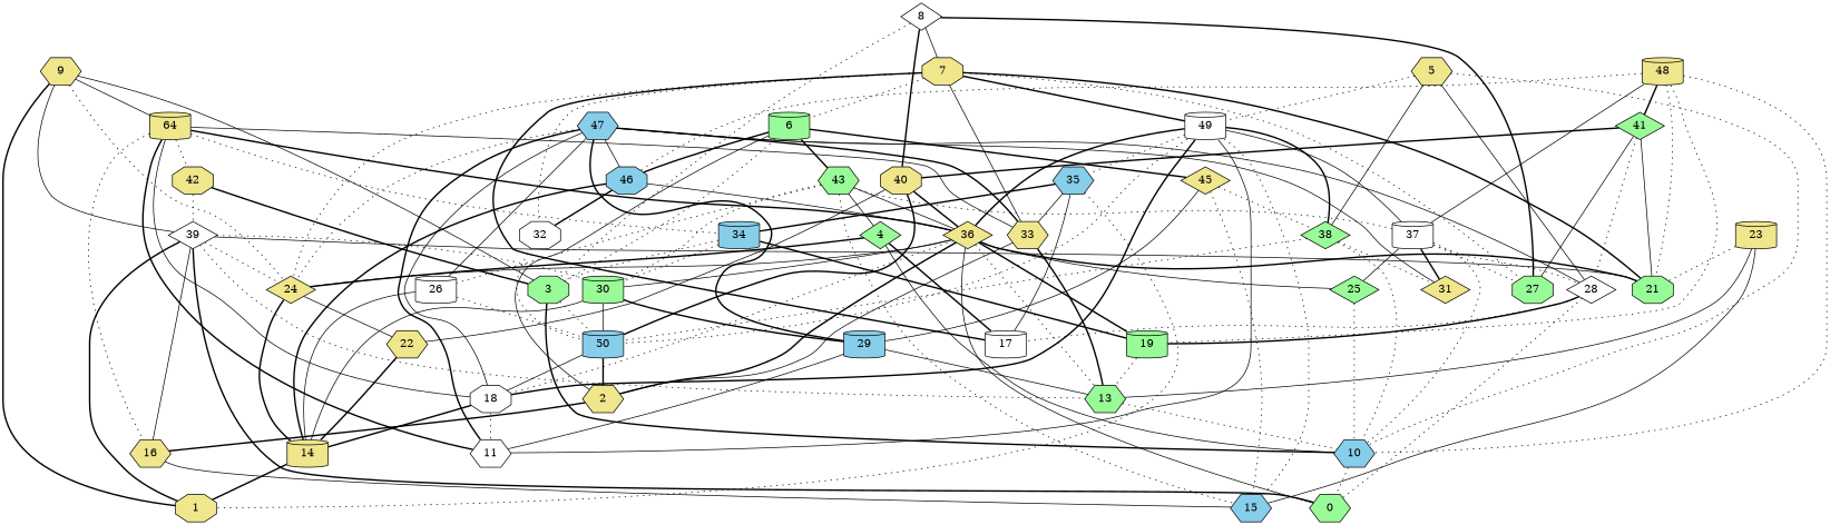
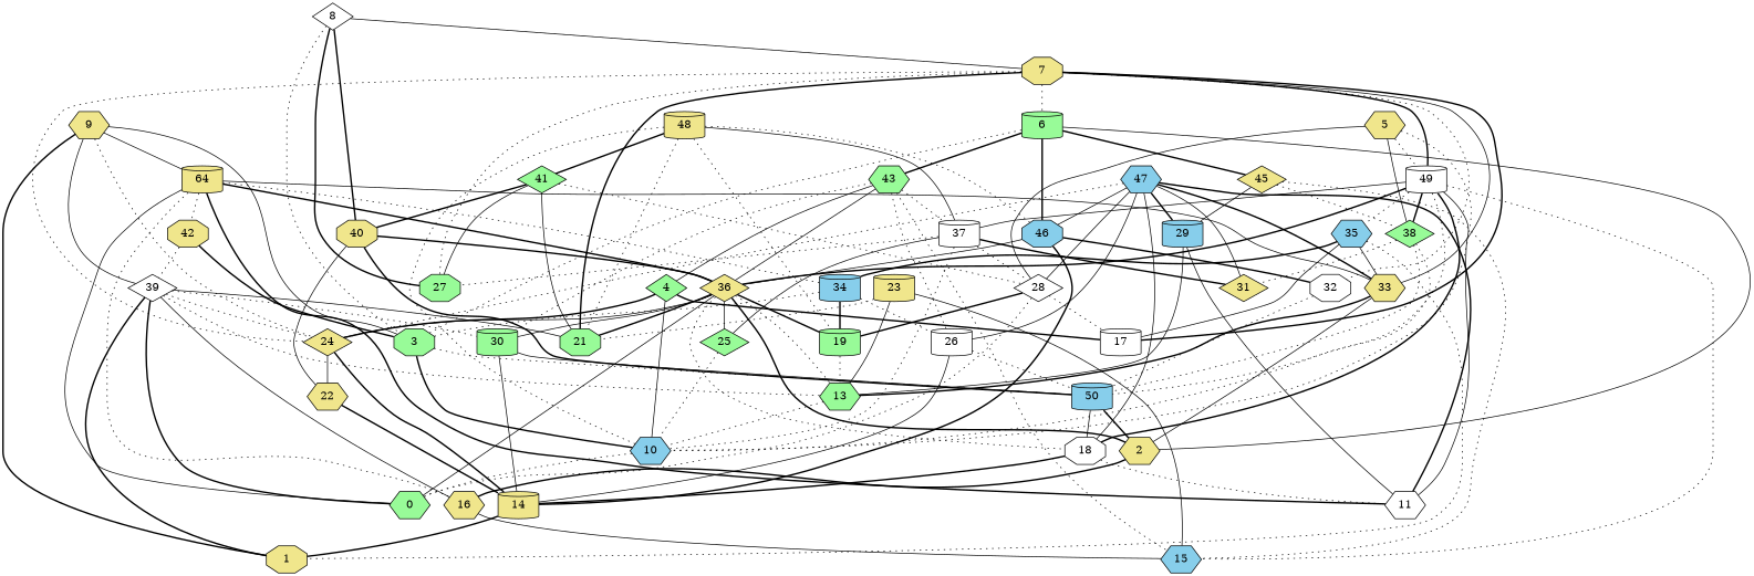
  digraph {
    node [fillcolor=khaki shape=hexagon style=filled]
    edge [color=black dir=none style=dotted]
    13 [fillcolor=palegreen]
    10 [fillcolor=skyblue]
    0 [fillcolor=palegreen]
    29 [fillcolor=skyblue shape=cylinder]
    11 [fillcolor=white]
    9
    24 [shape=diamond]
    1 [shape=octagon]
    3 [fillcolor=palegreen shape=octagon]
    n10 [label=64 shape=cylinder]
    39 [fillcolor=white shape=diamond]
    14 [shape=cylinder]
    22
    n14 [fillcolor=skyblue label=50 shape=cylinder]
    42 [shape=octagon]
    36 [shape=diamond]
    33
    34 [fillcolor=skyblue shape=cylinder]
    16
    30 [fillcolor=palegreen shape=cylinder]
    21 [fillcolor=palegreen shape=octagon]
    18 [fillcolor=white shape=octagon]
    8 [fillcolor=white shape=diamond]
    40 [shape=octagon]
    27 [fillcolor=palegreen shape=octagon]
    7 [shape=octagon]
    49 [fillcolor=white shape=cylinder]
    17 [fillcolor=white shape=cylinder]
    6 [fillcolor=palegreen shape=cylinder]
    32 [fillcolor=white shape=octagon]
    15 [fillcolor=skyblue]
    37 [fillcolor=white shape=cylinder]
    35 [fillcolor=skyblue]
    38 [fillcolor=palegreen shape=diamond]
    25 [fillcolor=palegreen shape=diamond]
    2
    19 [fillcolor=palegreen shape=cylinder]
    28 [fillcolor=white shape=diamond]
    31 [shape=diamond]
    5
    26 [fillcolor=white shape=cylinder]
    47 [fillcolor=skyblue]
    46 [fillcolor=skyblue shape=octagon]
    43 [fillcolor=palegreen]
    4 [fillcolor=palegreen shape=diamond]
    45 [shape=diamond]
    48 [shape=cylinder]
    41 [fillcolor=palegreen shape=diamond]
    23 [shape=cylinder]
    subgraph sub_1 {
      13
      10
      0
      29
      11
      9
      24
      1
      3
      n10
      39
      14
      22
      n14
      42
      36
      33
      34
      16
      30
      21
      18
      8
      40
      27
      7
      49
      17
      6
      32
      15
      37
      35
      38
      25
      2
      19
      28
      31
      5
      26
      47
      46
      43
      4
      45
      48
      41
      23
    }
    13 -> 10
    10 -> 0
    29 -> 13 [style=solid]
    29 -> 11 [style=solid]
    9 -> 24
    9 -> 1 [style=bold]
    9 -> 3 [style=solid]
    9 -> n10 [style=solid]
    9 -> 39 [style=solid]
    24 -> 14 [style=bold]
    24 -> 22 [style=solid]
    3 -> 10 [style=bold]
    3 -> n14
-   n10 -> 18 [style=solid]
+   n10 -> 0 [style=solid]
    n10 -> 11 [style=bold]
    n10 -> 42
    n10 -> 36 [style=bold]
    n10 -> 33 [style=solid]
    n10 -> 34
    n10 -> 16
    39 -> 13
    39 -> 0 [style=bold]
    39 -> 24
    39 -> 1 [style=bold]
    39 -> 16 [style=solid]
    39 -> 30
    39 -> 21 [style=solid]
    14 -> 1 [style=bold]
    22 -> 14 [style=bold]
    n14 -> 18 [style=solid]
    n14 -> 2 [style=bold]
    42 -> 3 [style=bold]
    42 -> 39
    36 -> 13
    36 -> 0 [style=solid]
    36 -> 24 [style=solid]
    36 -> 30 [style=solid]
    36 -> 21 [style=bold]
    36 -> 18
    36 -> 25 [style=solid]
    36 -> 2 [style=bold]
    36 -> 19 [style=bold]
    33 -> 13 [style=bold]
    33 -> 2 [style=solid]
    34 -> 3
    34 -> 19 [style=bold]
-   34 -> 30
+   34 -> 26
    16 -> 15 [style=solid]
-   30 -> 29 [style=bold]
    30 -> 14 [style=solid]
    30 -> n14 [style=solid]
    18 -> 11
    18 -> 14 [style=bold]
    8 -> 3
    8 -> 40 [style=bold]
    8 -> 27 [style=bold]
    8 -> 7 [style=solid]
    40 -> 22 [style=solid]
    40 -> n14 [style=bold]
    40 -> 36 [style=bold]
    7 -> 24
    7 -> 33 [style=solid]
    7 -> 21 [style=bold]
    7 -> 27
    7 -> 49 [style=bold]
    7 -> 17 [style=bold]
    7 -> 6
    7 -> 32
    49 -> 11 [style=solid]
    49 -> n14
    49 -> 36 [style=bold]
    49 -> 18 [style=bold]
    49 -> 15
    49 -> 37 [style=solid]
    49 -> 35
    49 -> 38 [style=bold]
    6 -> 3
    6 -> 2 [style=solid]
    6 -> 46 [style=bold]
    6 -> 43 [style=bold]
    6 -> 45 [style=bold]
    32 -> n14
    37 -> 10
    37 -> 27
    37 -> 25 [style=solid]
    37 -> 28
    37 -> 31 [style=bold]
    35 -> 1
    35 -> 33 [style=solid]
    35 -> 34 [style=bold]
    35 -> 17 [style=solid]
    38 -> 10
    38 -> n14
    38 -> 31
    25 -> 10
    2 -> 16 [style=bold]
    19 -> 13
    28 -> 0
    28 -> 17
    28 -> 19 [style=bold]
    5 -> 10
    5 -> 49
    5 -> 38 [style=solid]
    5 -> 28 [style=solid]
    26 -> 14 [style=solid]
    26 -> n14
    47 -> 29 [style=bold]
    47 -> 11 [style=bold]
    47 -> 24
    47 -> 33 [style=bold]
    47 -> 18 [style=solid]
    47 -> 28 [style=solid]
    47 -> 31 [style=solid]
    47 -> 26 [style=solid]
    47 -> 46 [style=solid]
    46 -> 14 [style=bold]
    46 -> 36 [style=solid]
    46 -> 32 [style=bold]
    43 -> 36 [style=solid]
    43 -> 30
    43 -> 15
    43 -> 37
    43 -> 26
    43 -> 4 [style=solid]
    4 -> 10 [style=solid]
    4 -> 24 [style=bold]
    4 -> 17 [style=bold]
    45 -> 29 [style=solid]
    45 -> 15
    45 -> 38
    48 -> 10
    48 -> 21
    48 -> 37 [style=solid]
    48 -> 19
    48 -> 46
    48 -> 41 [style=bold]
    41 -> 21 [style=solid]
    41 -> 40 [style=bold]
    41 -> 27 [style=solid]
    41 -> 28
    23 -> 13 [style=solid]
    23 -> 21
    23 -> 15 [style=solid]
  }
